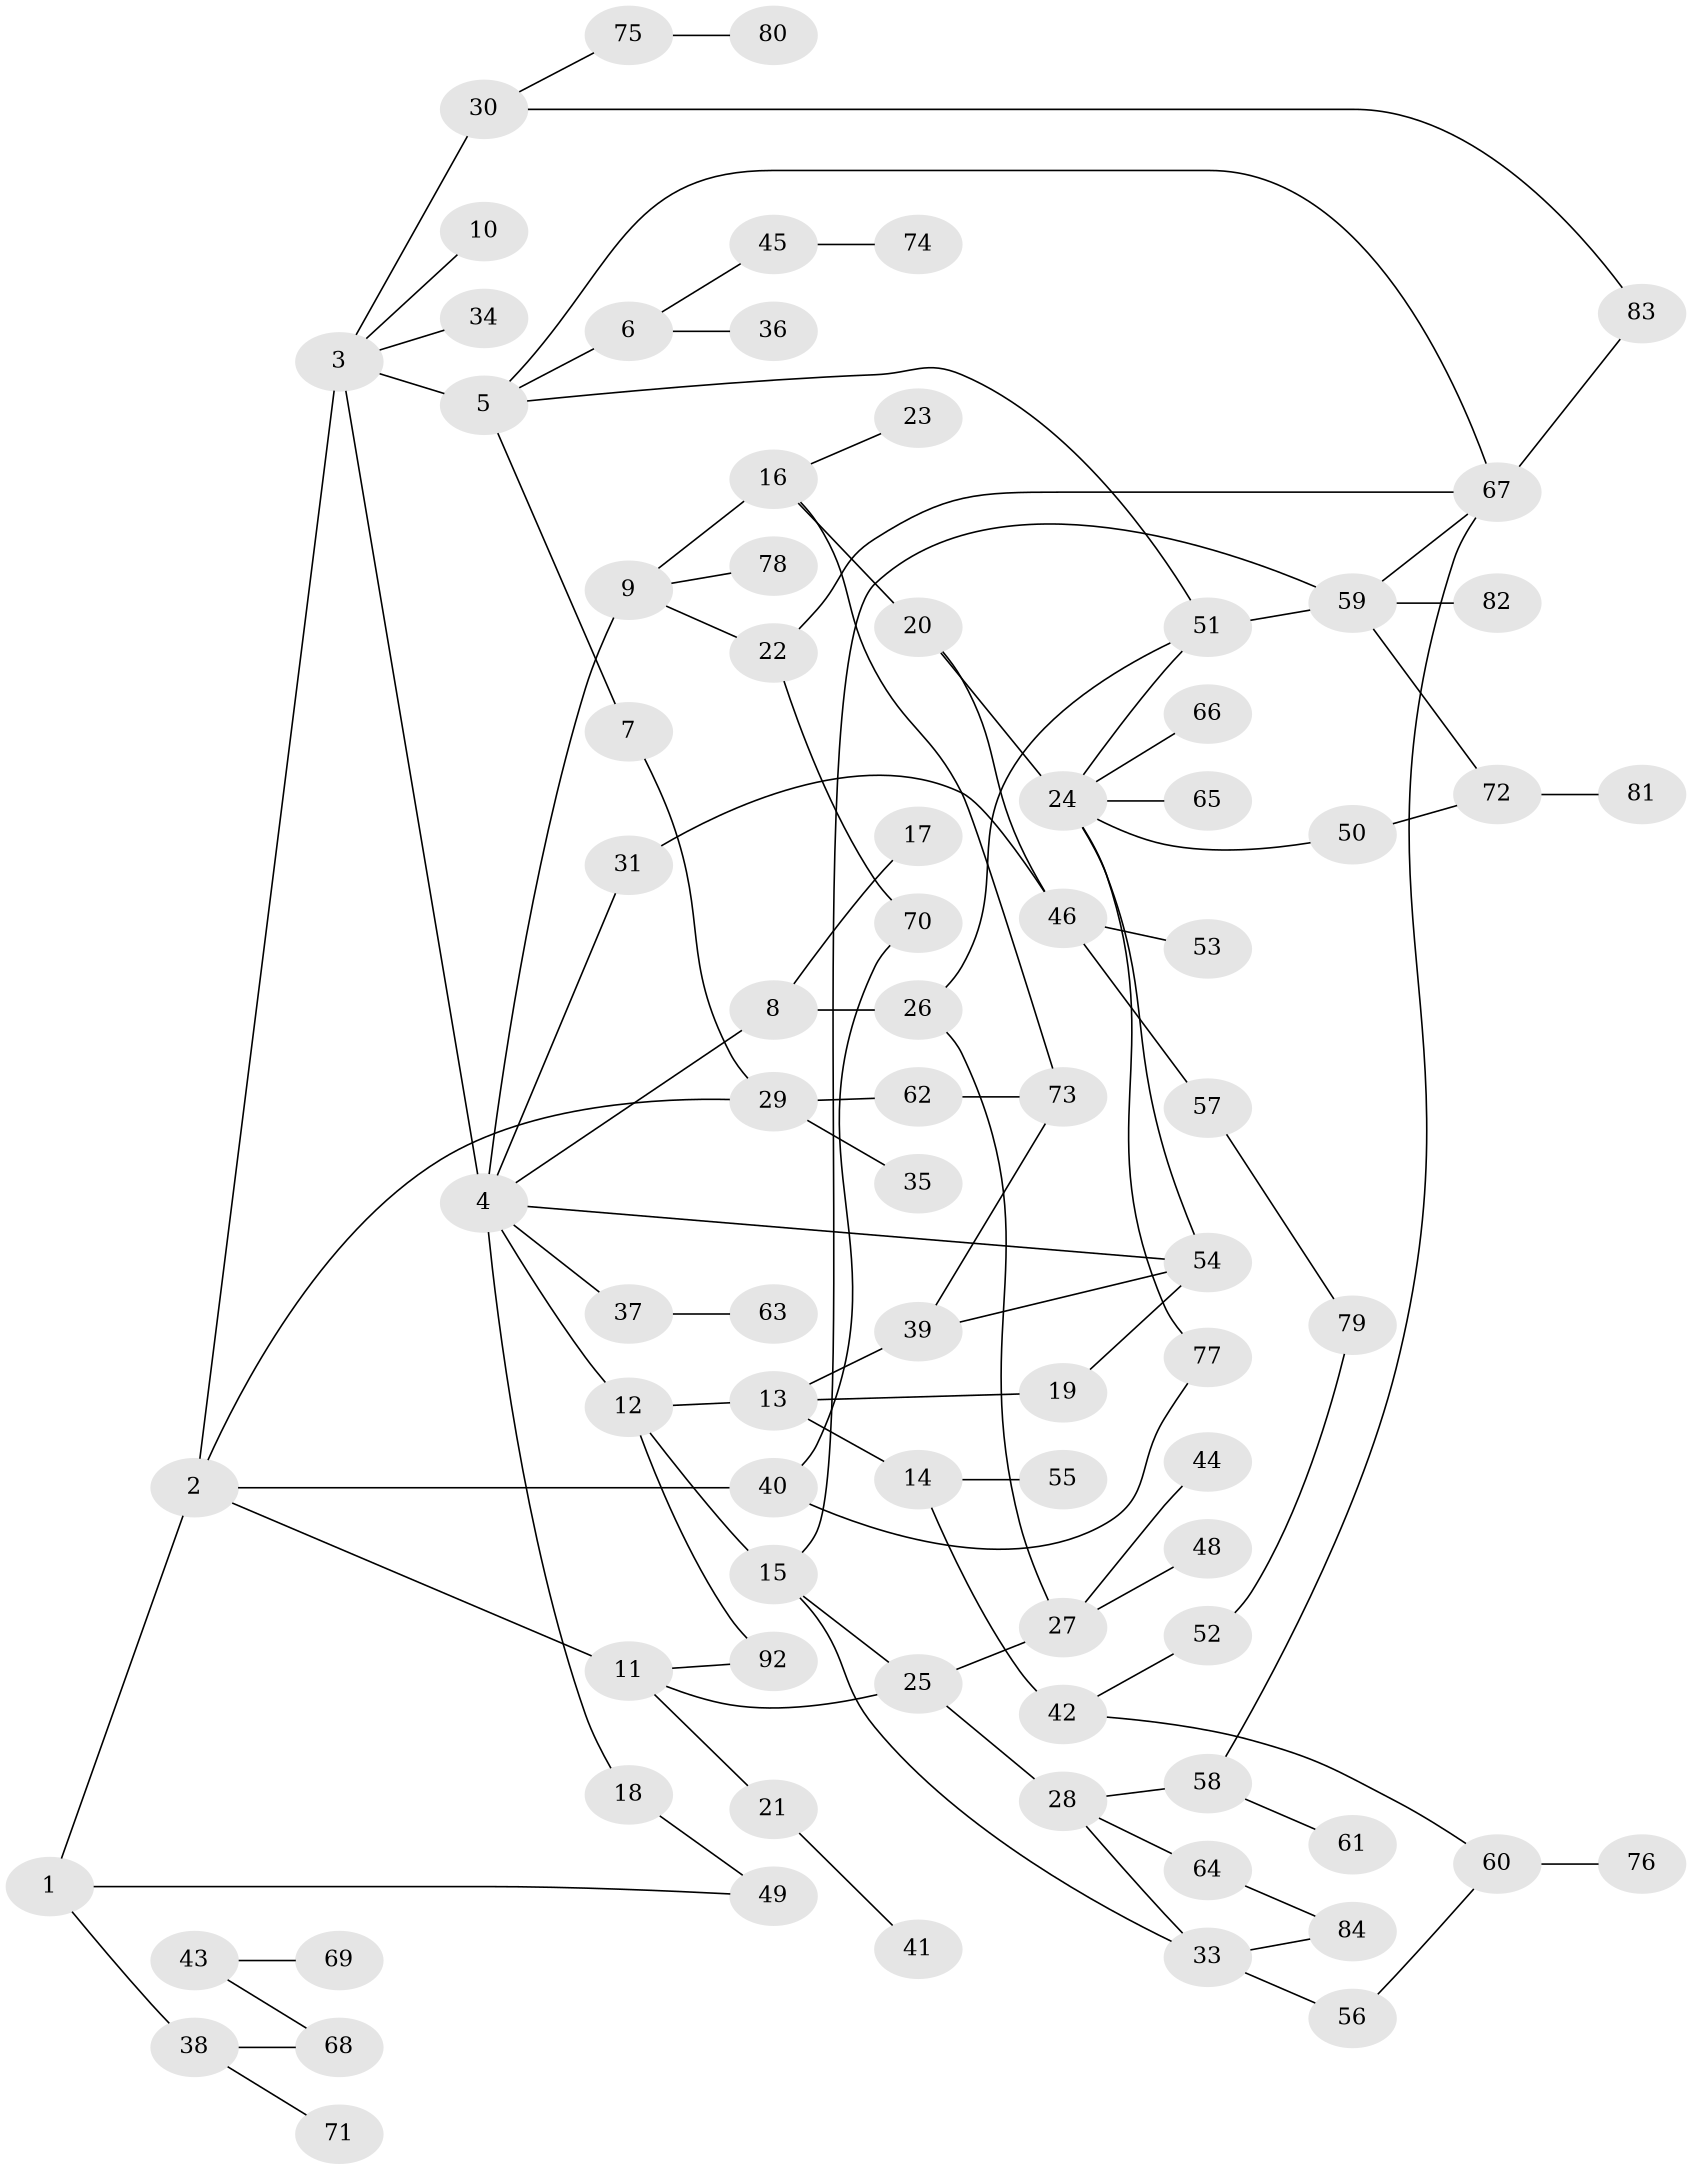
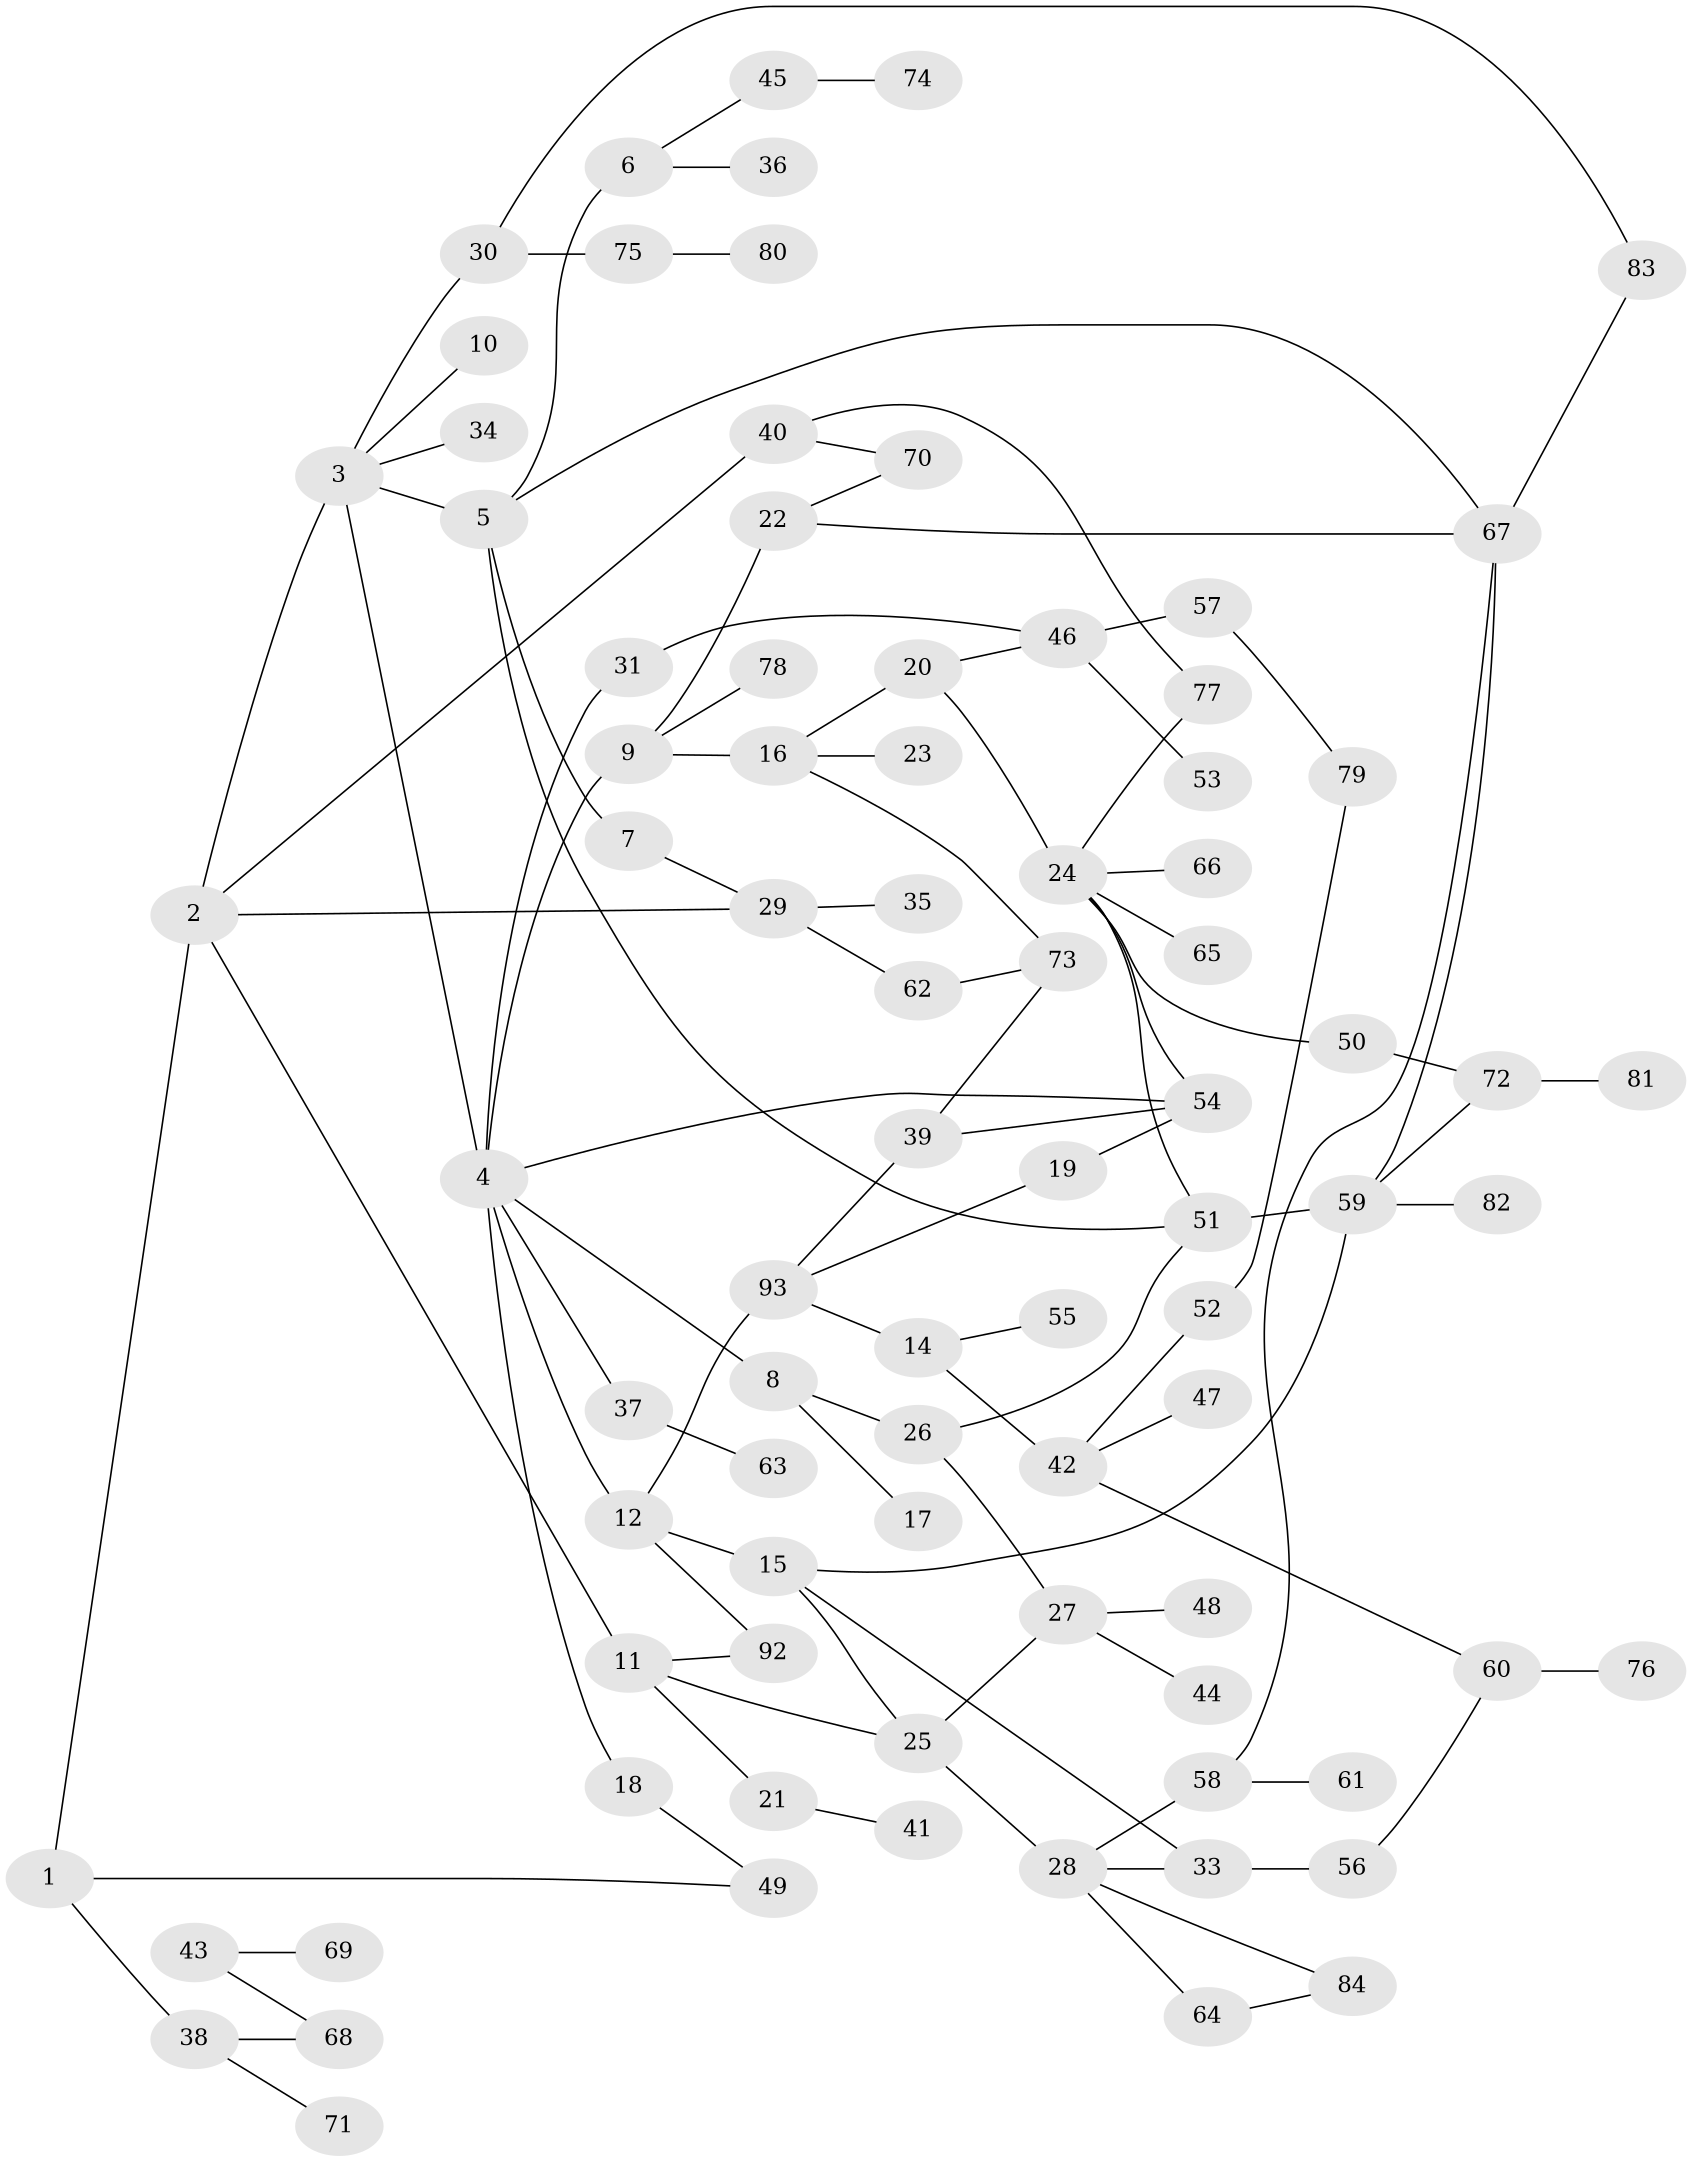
  graph {
    rankdir=LR
    node [color=gray90 style=filled]
    1
    2
    38
    49
    3
    11
    29
    40
    68
    71
    4
    5
    10
    30
    34
    21
    25
    n18 [label=92]
    35
    62
    70
    77
    8
    9
    12
    18
    31
    37
    54
    6
    7
    51
    67
    75
    83
    17
    26
    16
    22
    78
-   13
+   13 [label=93]
    15
    46
    63
    36
    45
    59
    74
    27
    20
    23
    73
    41
    28
    14
    19
    39
    33
    42
    55
+   47
    52
    60
    56
    84
    72
    82
    24
    50
    65
    66
    53
    57
    44
    48
    58
    64
    61
    80
    43
    69
    79
    76
    81
    1 -- 2
    1 -- 38
    1 -- 49
    2 -- 3
    2 -- 11
    2 -- 29
    2 -- 40
    38 -- 68
    38 -- 71
    3 -- 4
    3 -- 5
    3 -- 10
    3 -- 30
    3 -- 34
    11 -- 21
    11 -- 25
    11 -- n18
    29 -- 35
    29 -- 62
    40 -- 70
    40 -- 77
    4 -- 8
    4 -- 9
    4 -- 12
    4 -- 18
    4 -- 31
    4 -- 37
    4 -- 54
    5 -- 6
    5 -- 7
    5 -- 51
    5 -- 67
    30 -- 75
    30 -- 83
    21 -- 41
    25 -- 27
    25 -- 28
    62 -- 73
    8 -- 17
    8 -- 26
    9 -- 16
    9 -- 22
    9 -- 78
    12 -- n18
    12 -- 13
    12 -- 15
    18 -- 49
    31 -- 46
    37 -- 63
    6 -- 36
    6 -- 45
    7 -- 29
    51 -- 59
    67 -- 83
    75 -- 80
    26 -- 51
    26 -- 27
    16 -- 20
    16 -- 23
    16 -- 73
    22 -- 70
    22 -- 67
    13 -- 14
    13 -- 19
    13 -- 39
    15 -- 25
    15 -- 59
    15 -- 33
    46 -- 53
    46 -- 57
    45 -- 74
    59 -- 67
    59 -- 72
    59 -- 82
    27 -- 44
    27 -- 48
    20 -- 46
    20 -- 24
    28 -- 33
    28 -- 58
    28 -- 64
    14 -- 42
    14 -- 55
    19 -- 54
    39 -- 54
    39 -- 73
    33 -- 56
-   33 -- 84
+   28 -- 84
+   42 -- 47
    42 -- 52
    42 -- 60
    52 -- 79
    60 -- 76
    56 -- 60
    72 -- 81
    24 -- 77
    24 -- 54
    24 -- 51
    24 -- 50
    24 -- 65
    24 -- 66
    50 -- 72
    57 -- 79
    58 -- 67
    58 -- 61
    64 -- 84
    43 -- 68
    43 -- 69
  }
